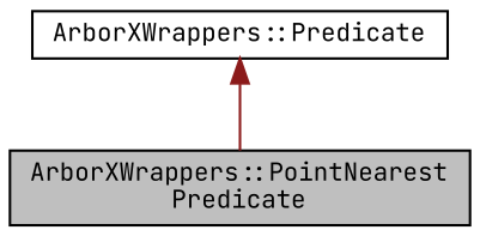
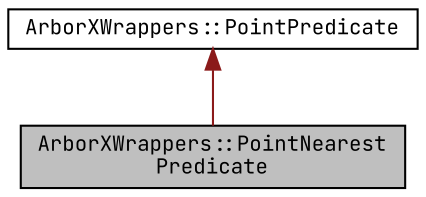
  digraph {
    fontname="JetBrains Mono"
    node [color=black fontname="JetBrains Mono" fontsize=10 shape=record style=filled]
    n1 [fillcolor=grey75 fontcolor=black height=0.2 label="ArborXWrappers::PointNearest\lPredicate" width=0.4]
-   n2 [fillcolor=white height=0.2 label="ArborXWrappers::Predicate" width=0.4]
+   n2 [fillcolor=white height=0.2 label="ArborXWrappers::PointPredicate" width=0.4]
    n2 -> n1 [color=firebrick4 dir=back fontname="JetBrains Mono" fontsize=10 labelfontname=Helvetica labelfontsize=10 style=solid]
  }
